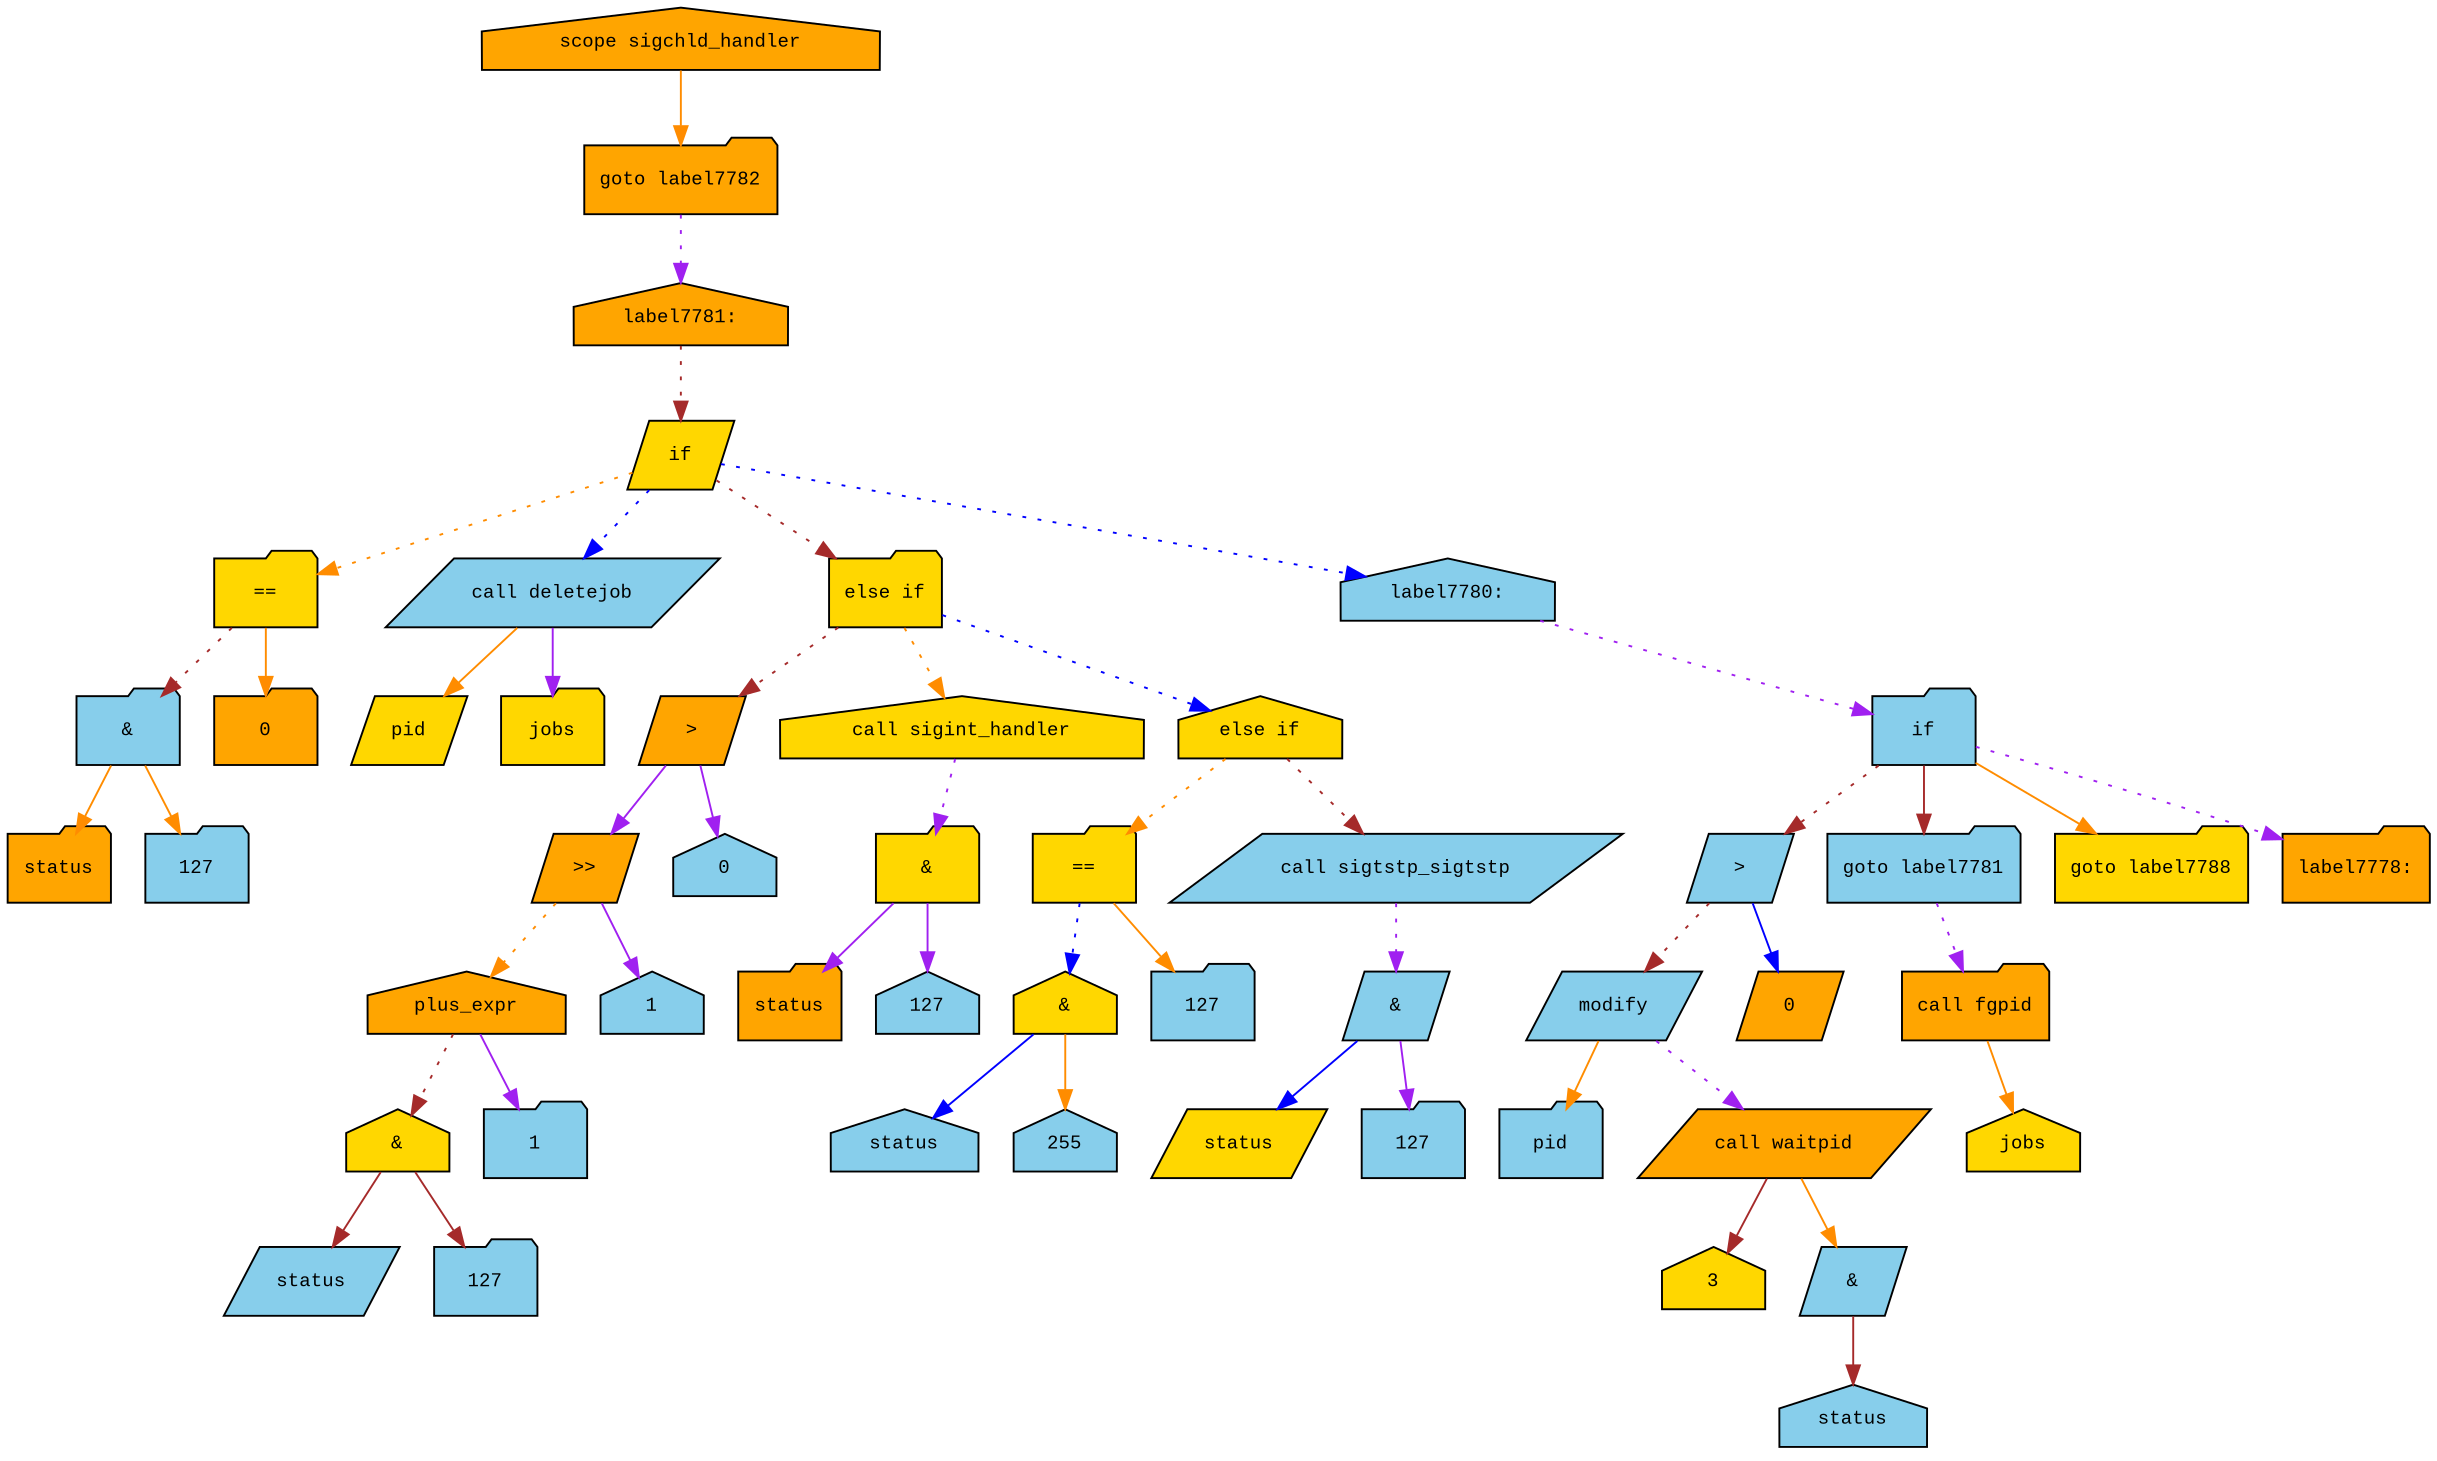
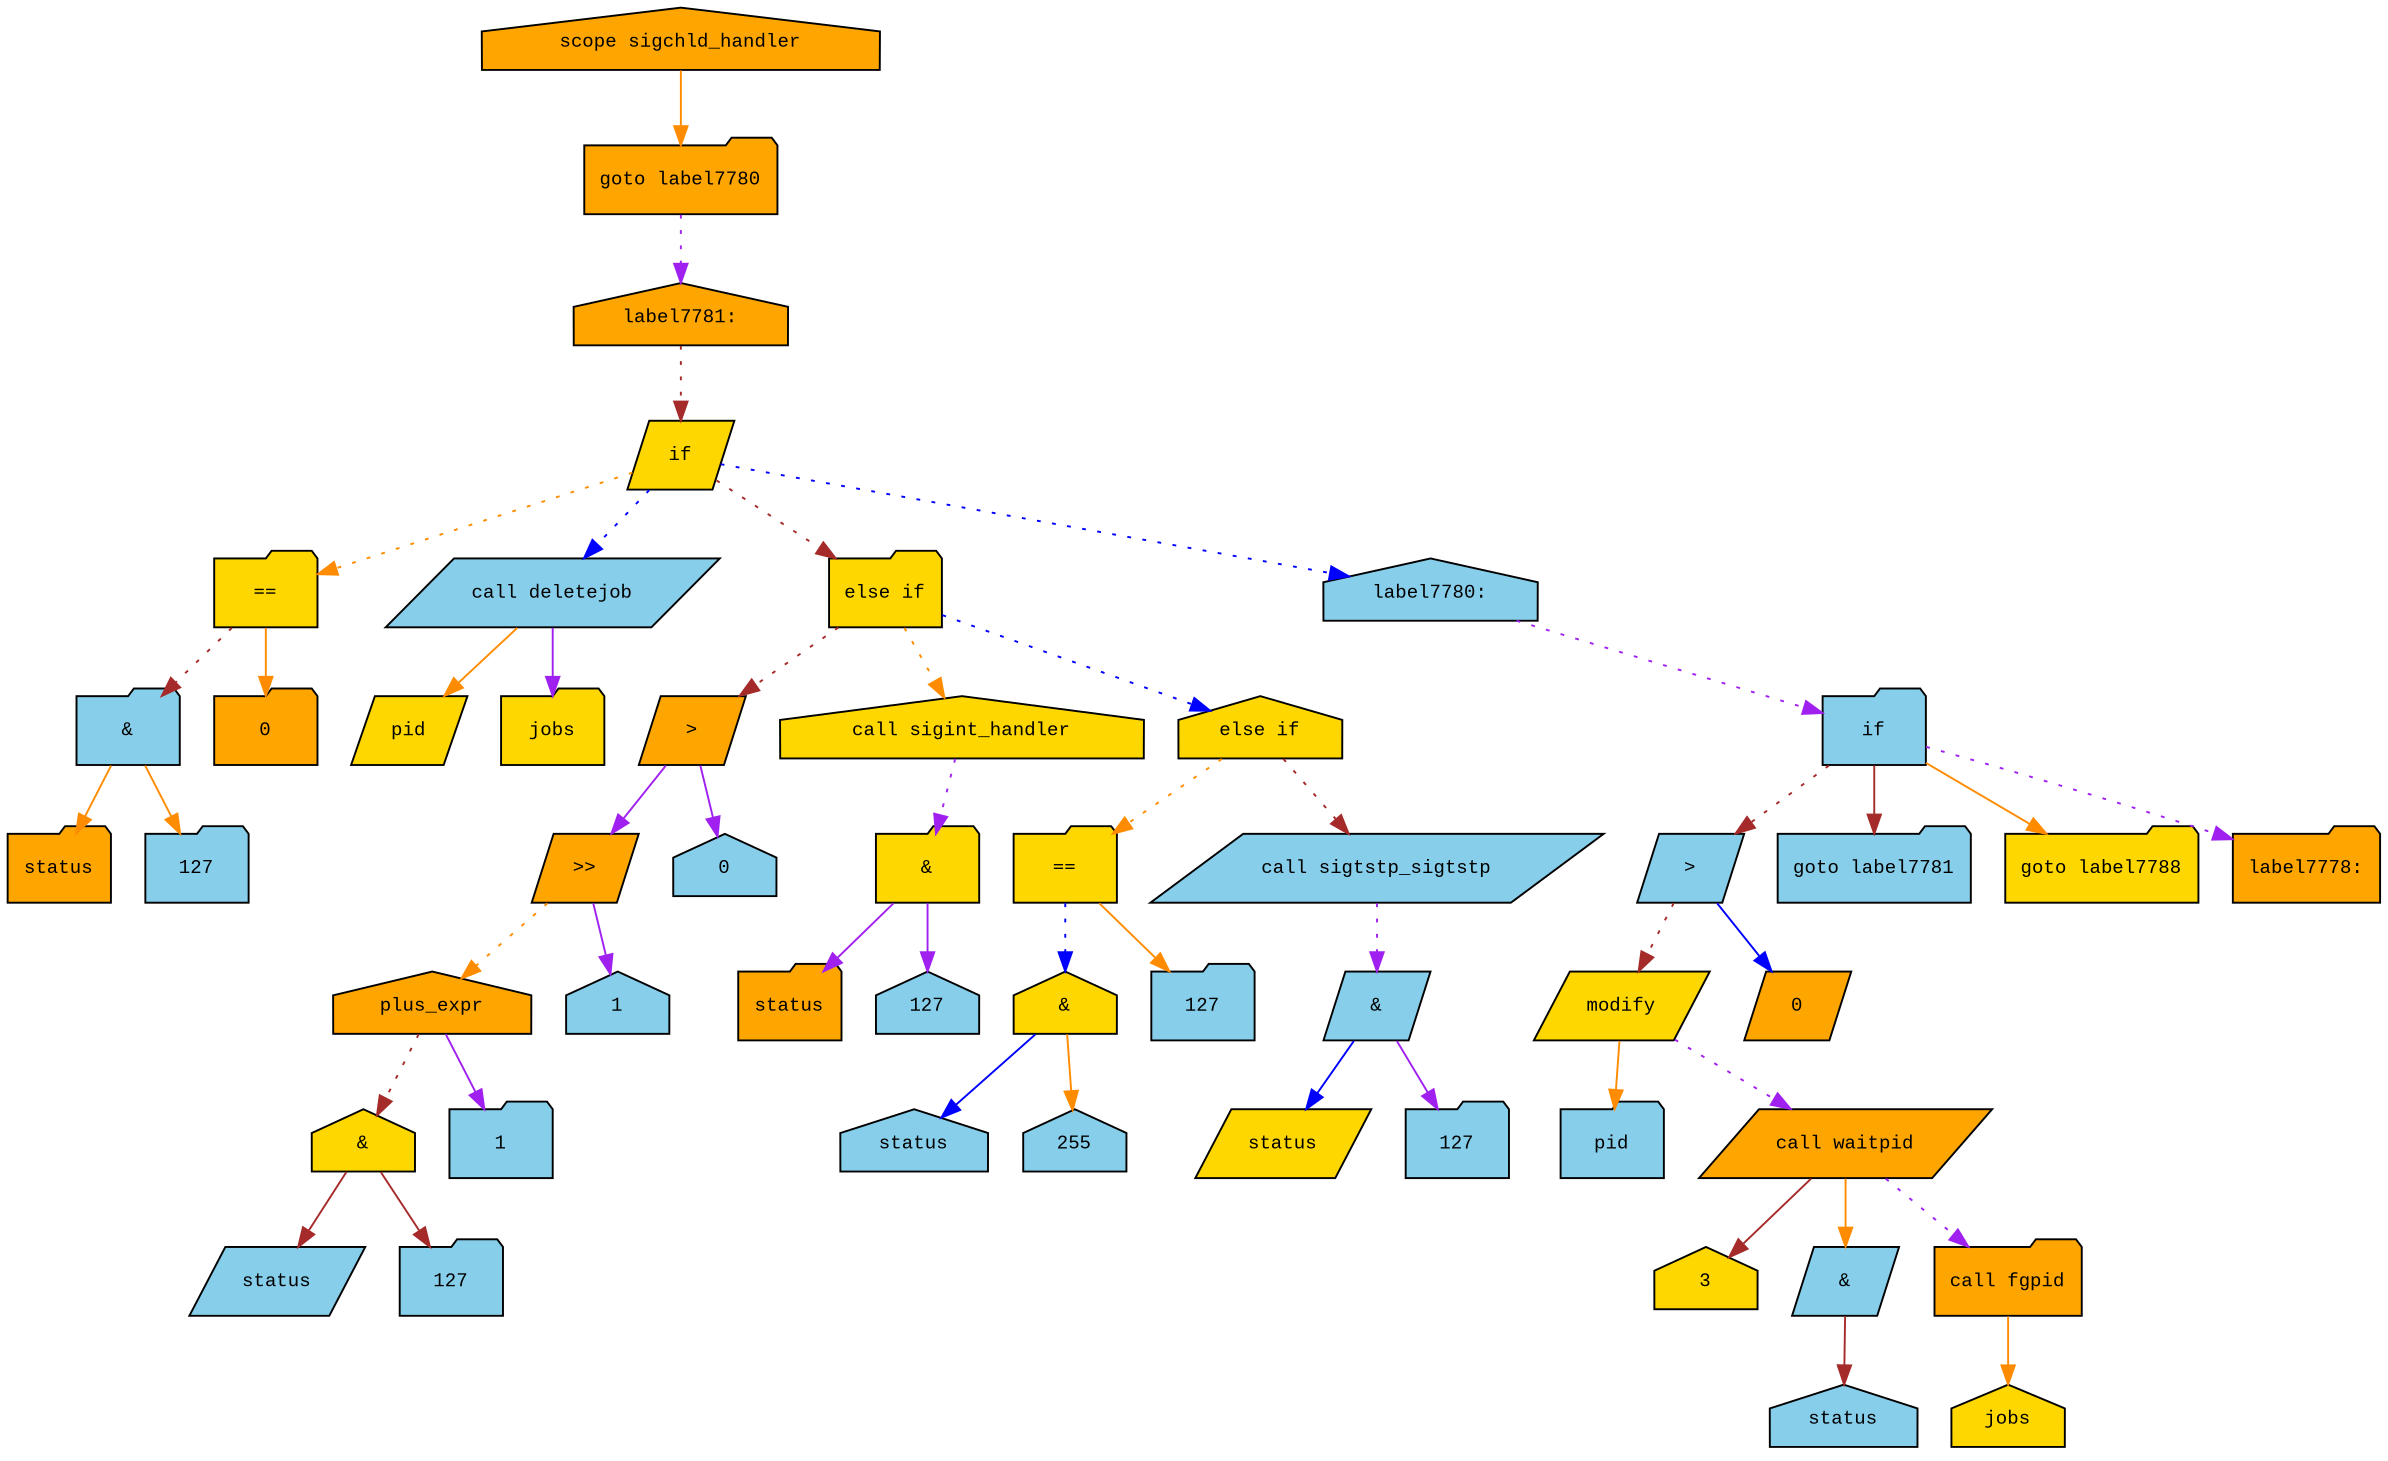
  digraph {
    fontname="Times New Roman"
    fontsize=10
    node [fillcolor=skyblue fontname="Courier New" fontsize=10 shape=folder style=filled]
    edge [color=darkorange fontname="Times New Roman" fontsize=10]
    n1 [fillcolor=orange label="scope sigchld_handler" shape=house]
-   n2 [fillcolor=orange label="goto label7782"]
+   n2 [fillcolor=orange label="goto label7780"]
    n3 [fillcolor=orange label="label7781:" shape=house]
    n4 [fillcolor=gold label=if shape=parallelogram]
    n5 [fillcolor=gold label="=="]
    n6 [label="call deletejob" shape=parallelogram]
    n7 [fillcolor=gold label="else if"]
    n8 [label="label7780:" shape=house]
    n9 [label="&"]
    n10 [fillcolor=orange label=0]
    n11 [fillcolor=gold label=pid shape=parallelogram]
    n12 [fillcolor=gold label=jobs]
    n13 [fillcolor=orange label=">" shape=parallelogram]
    n14 [fillcolor=gold label="call sigint_handler" shape=house]
    n15 [fillcolor=gold label="else if" shape=house]
    n16 [label=if]
    n17 [fillcolor=orange label=status]
    n18 [label=127]
    n19 [fillcolor=orange label=">>" shape=parallelogram]
    n20 [label=0 shape=house]
    n21 [fillcolor=gold label="&"]
    n22 [fillcolor=gold label="=="]
    n23 [label="call sigtstp_sigtstp" shape=parallelogram]
    n24 [fillcolor=orange label=plus_expr shape=house]
    n25 [label=1 shape=house]
    n26 [fillcolor=gold label="&" shape=house]
    n27 [label=1]
    n28 [label=status shape=parallelogram]
    n29 [label=127]
    n30 [fillcolor=orange label=status]
    n31 [label=127 shape=house]
    n32 [fillcolor=gold label="&" shape=house]
    n33 [label=127]
    n34 [label="&" shape=parallelogram]
    n35 [label=status shape=house]
    n36 [label=255 shape=house]
    n37 [fillcolor=gold label=status shape=parallelogram]
    n38 [label=127]
    n39 [label=">" shape=parallelogram]
    n40 [label="goto label7781"]
    n41 [fillcolor=gold label="goto label7788"]
    n42 [fillcolor=orange label="label7778:"]
-   n43 [label=modify shape=parallelogram]
+   n43 [fillcolor=gold label=modify shape=parallelogram]
    n44 [fillcolor=orange label=0 shape=parallelogram]
    n45 [label=pid]
    n46 [fillcolor=orange label="call waitpid" shape=parallelogram]
    n47 [fillcolor=gold label=3 shape=house]
    n48 [label="&" shape=parallelogram]
    n49 [fillcolor=orange label="call fgpid"]
    n50 [label=status shape=house]
    n51 [fillcolor=gold label=jobs shape=house]
    n1 -> n2
    n2 -> n3 [color=purple style=dotted]
    n3 -> n4 [color=brown style=dotted]
    n4 -> n5 [style=dotted]
    n4 -> n6 [color=blue style=dotted]
    n4 -> n7 [color=brown style=dotted]
    n4 -> n8 [color=blue style=dotted]
    n5 -> n9 [color=brown style=dotted]
    n5 -> n10
    n6 -> n11
    n6 -> n12 [color=purple]
    n7 -> n13 [color=brown style=dotted]
    n7 -> n14 [style=dotted]
    n7 -> n15 [color=blue style=dotted]
    n8 -> n16 [color=purple style=dotted]
    n9 -> n17
    n9 -> n18
    n13 -> n19 [color=purple]
    n13 -> n20 [color=purple]
    n14 -> n21 [color=purple style=dotted]
    n15 -> n22 [style=dotted]
    n15 -> n23 [color=brown style=dotted]
    n16 -> n39 [color=brown style=dotted]
    n16 -> n40 [color=brown]
    n16 -> n41
    n16 -> n42 [color=purple style=dotted]
    n19 -> n24 [style=dotted]
    n19 -> n25 [color=purple]
    n21 -> n30 [color=purple]
    n21 -> n31 [color=purple]
    n22 -> n32 [color=blue style=dotted]
    n22 -> n33
    n23 -> n34 [color=purple style=dotted]
    n24 -> n26 [color=brown style=dotted]
    n24 -> n27 [color=purple]
    n26 -> n28 [color=brown]
    n26 -> n29 [color=brown]
    n32 -> n35 [color=blue]
    n32 -> n36
    n34 -> n37 [color=blue]
    n34 -> n38 [color=purple]
    n39 -> n43 [color=brown style=dotted]
    n39 -> n44 [color=blue]
    n43 -> n45
    n43 -> n46 [color=purple style=dotted]
    n46 -> n47 [color=brown]
    n46 -> n48
-   n40 -> n49 [color=purple style=dotted]
+   n46 -> n49 [color=purple style=dotted]
    n48 -> n50 [color=brown]
    n49 -> n51
  }
